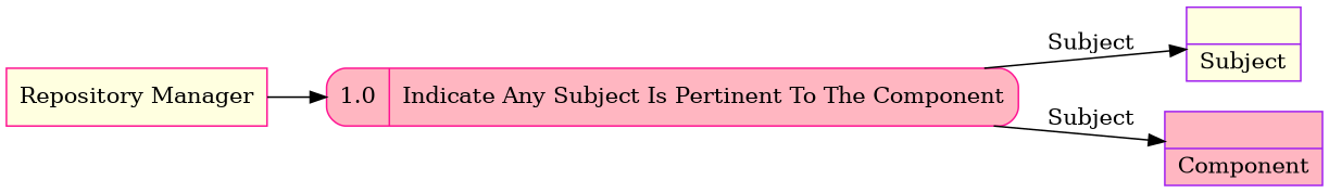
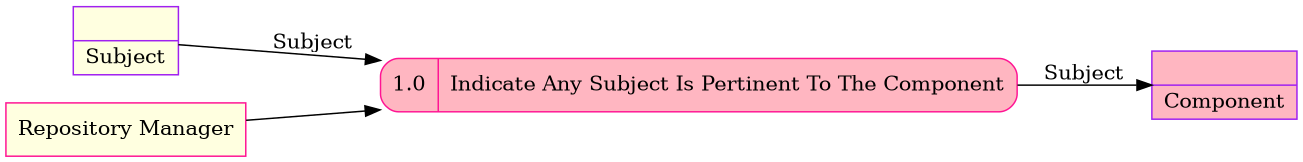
  digraph {
    rankdir=LR
    node [color=purple fillcolor=lightyellow shape=record style=filled]
    n1 [label="<f0>  |<f1> Subject "]
    n2 [fillcolor=lightpink label="<f0>  |<f1> Component "]
    n3 [color=deeppink label="Repository Manager" shape=box]
    n4 [color=deeppink fillcolor=lightpink label="{<f0> 1.0|<f1> Indicate Any Subject Is Pertinent To The Component }" shape=Mrecord]
    n3 -> n4
-   n4 -> n1 [label=Subject]
+   n1 -> n4 [label=Subject]
    n4 -> n2 [label=Subject]
  }
